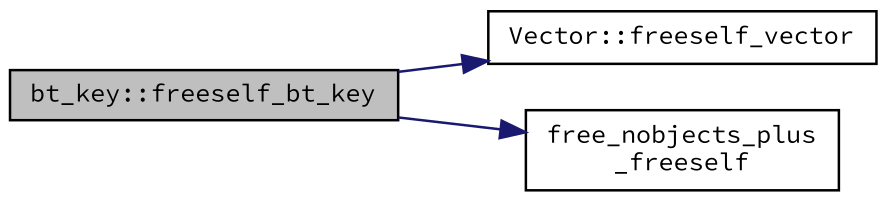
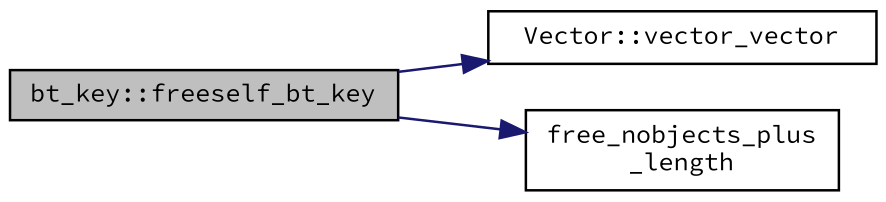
  digraph {
    fontname="Source Code Pro"
    rankdir=LR
    node [color=black fillcolor=white fontname="Source Code Pro" fontsize=10 shape=record style=filled]
    edge [color=midnightblue fontname="Source Code Pro" fontsize=10 labelfontname=Helvetica labelfontsize=10 style=solid]
    n1 [fillcolor=grey75 fontcolor=black height=0.2 label="bt_key::freeself_bt_key" width=0.4]
-   n2 [height=0.2 label="Vector::freeself_vector" width=0.4]
-   n3 [height=0.2 label="free_nobjects_plus\l_freeself" width=0.4]
+   n2 [height=0.2 label="Vector::vector_vector" width=0.4]
+   n3 [height=0.2 label="free_nobjects_plus\l_length" width=0.4]
    n1 -> n2
    n1 -> n3
  }
